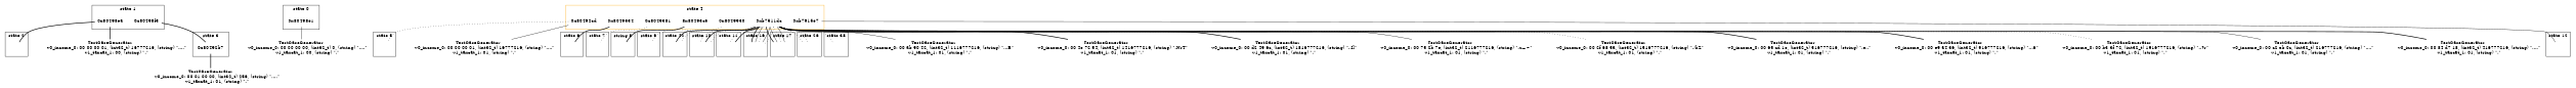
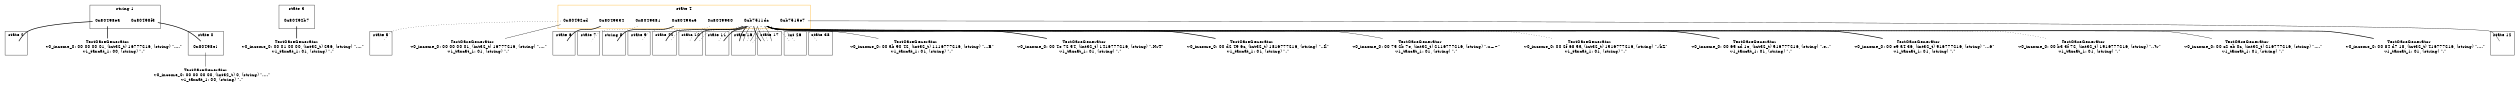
  digraph {
    compound=true
    shape=box
    node [shape=none]
    edge [arrowhead=none style=bold]
    n1 [label="0x80498ea"]
    n2 [label="0x80498f3"]
    n3 [label="0x80498e1"]
    n4 [label="0x80492b7"]
    n5 [label="0x80492cd"]
    n6 [label="0x8049334"]
    n7 [label="0x8049381"]
-   n8 [label="8x80493c5"]
+   n8 [label="0x80493c5"]
    n9 [label="0x8049930"]
    n10 [label="0xb7511dc"]
-   n11 [label="0xb7915e7"]
+   n11 [label="0xb7515e7"]
    n12 [label=" "]
    n13 [label=" "]
    n14 [label=" "]
    n15 [label=" "]
    n16 [label=" "]
    n17 [label=" "]
    n18 [label=" "]
    n19 [label=" "]
    n20 [label=" "]
    n21 [label=" "]
    n22 [label=" "]
    n23 [label=" "]
    n24 [label=" "]
    n25 [label=" "]
    n26 [label="TestCaseGenerator\n         v0_income_0: 00 00 00 01, (int32_t) 16777216, (string) \"....\"\n         v1_taxcat_1: 00, (string) \".\""]
    n27 [label="TestCaseGenerator\n         v0_income_0: 00 00 00 00, (int32_t) 0, (string) \"....\"\n         v1_taxcat_1: 00, (string) \".\""]
    n28 [label="TestCaseGenerator\n         v0_income_0: 00 01 00 00, (int32_t) 256, (string) \"....\"\n         v1_taxcat_1: 01, (string) \".\""]
    n29 [label="TestCaseGenerator\n         v0_income_0: 00 00 00 01, (int32_t) 16777216, (string) \"....\"\n         v1_taxcat_1: 01, (string) \".\""]
    n30 [label="TestCaseGenerator\n         v0_income_0: 00 ab 90 42, (int32_t) 1116777216, (string) \"...B\"\n         v1_taxcat_1: 01, (string) \".\""]
    n31 [label="TestCaseGenerator\n         v0_income_0: 00 4e 72 54, (int32_t) 1416777216, (string) \".NrT\"\n         v1_taxcat_1: 01, (string) \".\""]
    n32 [label="TestCaseGenerator\n         v0_income_0: 00 d2 49 6c, (int32_t) 1816777216, (string) \"..Il\"\n         v1_taxcat_1: 01, (string) \".\""]
    n33 [label="TestCaseGenerator\n         v0_income_0: 00 75 2b 7e, (int32_t) 2116777216, (string) \".u+~\"\n         v1_taxcat_1: 01, (string) \".\""]
    n34 [label="TestCaseGenerator\n         v0_income_0: 00 2f 68 5a, (int32_t) 1516777216, (string) \"./hZ\"\n         v1_taxcat_1: 01, (string) \".\""]
    n35 [label="TestCaseGenerator\n         v0_income_0: 00 65 cd 1e, (int32_t) 516777216, (string) \".e..\"\n         v1_taxcat_1: 01, (string) \".\""]
    n36 [label="TestCaseGenerator\n         v0_income_0: 00 e9 a4 36, (int32_t) 916777216, (string) \"...6\"\n         v1_taxcat_1: 01, (string) \".\""]
    n37 [label="TestCaseGenerator\n         v0_income_0: 00 b3 3f 72, (int32_t) 1916777216, (string) \"..?r\"\n         v1_taxcat_1: 01, (string) \".\""]
    n38 [label="TestCaseGenerator\n         v0_income_0: 00 c2 eb 0c, (int32_t) 216777216, (string) \"....\"\n         v1_taxcat_1: 01, (string) \".\""]
    n39 [label="TestCaseGenerator\n         v0_income_0: 00 84 d7 18, (int32_t) 416777216, (string) \"....\"\n         v1_taxcat_1: 01, (string) \".\""]
    subgraph cluster_1 {
      color=black
-     label="state 1"
+     label="string 1"
      n1
      n2
    }
    subgraph cluster_2 {
      color=black
      label="state 0"
      n3
    }
    subgraph cluster_3 {
      color=black
      label="state 3"
      n4
    }
    subgraph cluster_4 {
      color=orange
      label="state 4"
      n5
      n6
      n7
      n8
      n9
      n10
      n11
    }
    subgraph cluster_5 {
      color=black
      label="state 2"
      n12
    }
    subgraph cluster_6 {
      color=black
      label="state 5"
      n13
    }
    subgraph cluster_7 {
      color=black
      label="state 6"
      n14
    }
    subgraph cluster_8 {
      color=black
      label="state 42"
      n15
    }
    subgraph cluster_9 {
      color=black
      label="state 7"
      n16
    }
    subgraph cluster_10 {
      color=black
      label="string 8"
      n17
    }
    subgraph cluster_11 {
      color=black
      label="state 9"
      n18
    }
    subgraph cluster_12 {
      color=black
      label="state 10"
      n19
    }
    subgraph cluster_13 {
      color=black
      label="state 11"
      n20
    }
    subgraph cluster_14 {
      color=black
      label="state 12"
      n21
    }
    subgraph cluster_15 {
      color=black
      label="state 16"
      n22
    }
    subgraph cluster_16 {
      color=black
      label="state 17"
      n23
    }
    subgraph cluster_17 {
      color=black
-     label="state 26"
+     label="int 26"
      n24
    }
    subgraph cluster_18 {
      color=black
      label="state 38"
      n25
    }
    n1 -> n12
    n1 -> n26
-   n2 -> n4
+   n2 -> n3
    n3 -> n27 [style=solid]
    n4 -> n28
    n5 -> n13 [style=dotted]
    n5 -> n29 [style=solid]
    n6 -> n14
    n7 -> n16 [style=dotted]
    n8 -> n17
    n9 -> n18 [style=dotted]
    n10 -> n15
    n10 -> n15 [style=dotted]
    n10 -> n19 [style=dotted]
    n10 -> n19
    n10 -> n19 [style=dotted]
    n10 -> n20 [style=dotted]
    n10 -> n20
    n10 -> n22
    n10 -> n22 [style=solid]
    n10 -> n22 [style=dotted]
    n10 -> n22 [style=solid]
    n10 -> n22 [style=dotted]
    n10 -> n23
    n10 -> n23 [style=solid]
    n10 -> n23 [style=dotted]
    n10 -> n23 [style=solid]
    n10 -> n24 [style=dotted]
    n10 -> n24 [style=dotted]
    n10 -> n25 [style=dotted]
    n10 -> n30 [style=solid]
    n10 -> n31
    n10 -> n32
    n10 -> n33 [style=solid]
    n10 -> n34 [style=dotted]
    n10 -> n35
    n10 -> n36
    n10 -> n37 [style=dotted]
    n10 -> n38 [style=solid]
    n10 -> n39
    n11 -> n21 [style=solid]
  }
